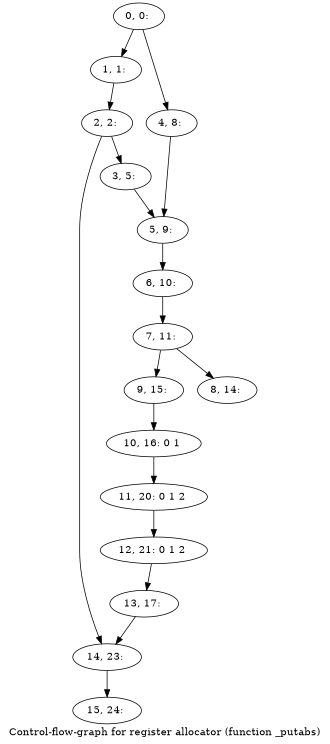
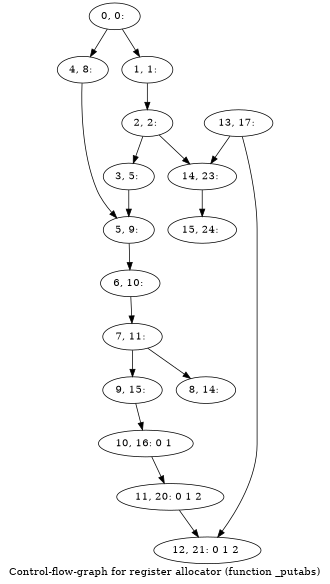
  digraph {
    label="Control-flow-graph for register allocator (function _putabs)"
    n1 [label="0, 0: "]
    n2 [label="1, 1: "]
    n3 [label="4, 8: "]
    n4 [label="2, 2: "]
    n5 [label="3, 5: "]
    n6 [label="14, 23: "]
    n7 [label="5, 9: "]
    n8 [label="15, 24: "]
    n9 [label="6, 10: "]
    n10 [label="7, 11: "]
    n11 [label="8, 14: "]
    n12 [label="9, 15: "]
    n13 [label="10, 16: 0 1 "]
    n14 [label="11, 20: 0 1 2 "]
    n15 [label="12, 21: 0 1 2 "]
    n16 [label="13, 17: "]
    n1 -> n2
    n1 -> n3
    n2 -> n4
    n3 -> n7
    n4 -> n5
    n4 -> n6
    n5 -> n7
    n6 -> n8
    n7 -> n9
    n9 -> n10
    n10 -> n11
    n10 -> n12
    n12 -> n13
    n13 -> n14
    n14 -> n15
-   n15 -> n16
+   n16 -> n15
    n16 -> n6
  }
